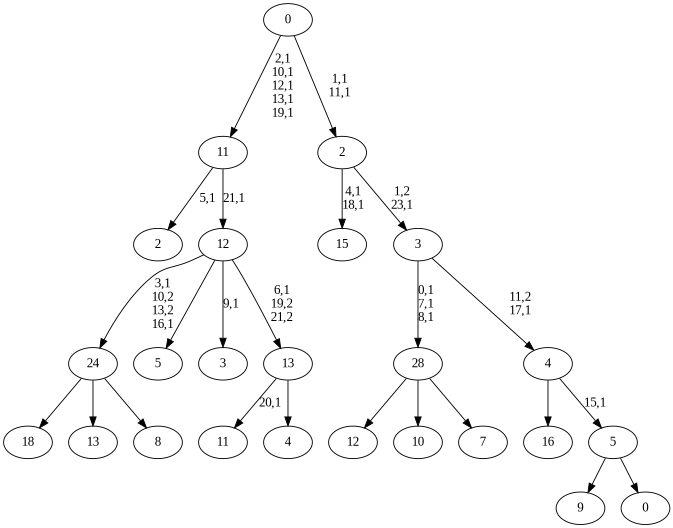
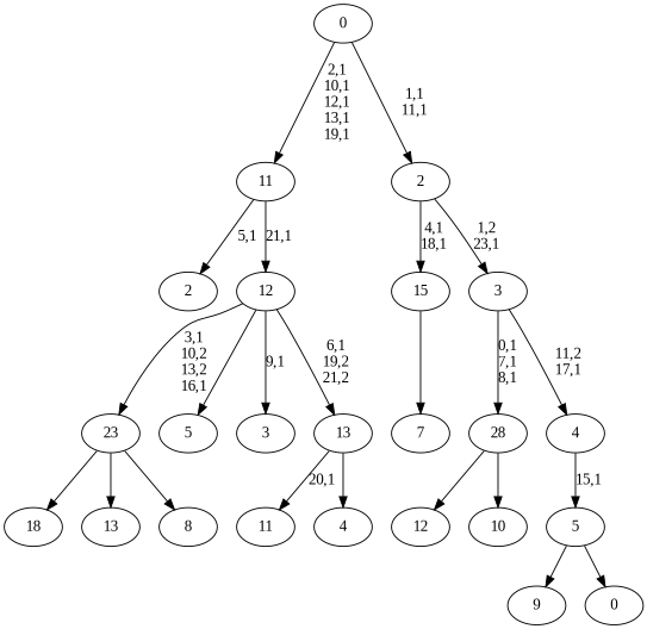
  digraph {
    fontname="Liberation Serif"
    node [fontname="Liberation Serif"]
    edge [fontname="Liberation Serif"]
-   n1 [label=16]
    n2 [label=15]
    n3 [label=18]
    n4 [label=13]
    n5 [label=12]
    n6 [label=11]
    n7 [label=10]
    n8 [label=9]
    n9 [label=8]
    n10 [label=7]
    28
-   23 [label=24]
+   23
    n13 [label=5]
    n14 [label=4]
    n15 [label=3]
    n16 [label=2]
    13
    12
    11
    n20 [label=0]
    5
    4
    3
    2
    0
    28 -> n5
    28 -> n7
-   28 -> n10
+   n2 -> n10
    23 -> n3
    23 -> n4
    23 -> n9
    13 -> n6 [label="20,1"]
    13 -> n14
    12 -> 23 [label="3,1\n10,2\n13,2\n16,1"]
    12 -> n13
    12 -> n15 [label="9,1"]
    12 -> 13 [label="6,1\n19,2\n21,2"]
    11 -> n16 [label="5,1"]
    11 -> 12 [label="21,1"]
    5 -> n8
    5 -> n20
-   4 -> n1
    4 -> 5 [label="15,1"]
    3 -> 28 [label="0,1\n7,1\n8,1"]
    3 -> 4 [label="11,2\n17,1"]
    2 -> n2 [label="4,1\n18,1"]
    2 -> 3 [label="1,2\n23,1"]
    0 -> 11 [label="2,1\n10,1\n12,1\n13,1\n19,1"]
    0 -> 2 [label="1,1\n11,1"]
  }
